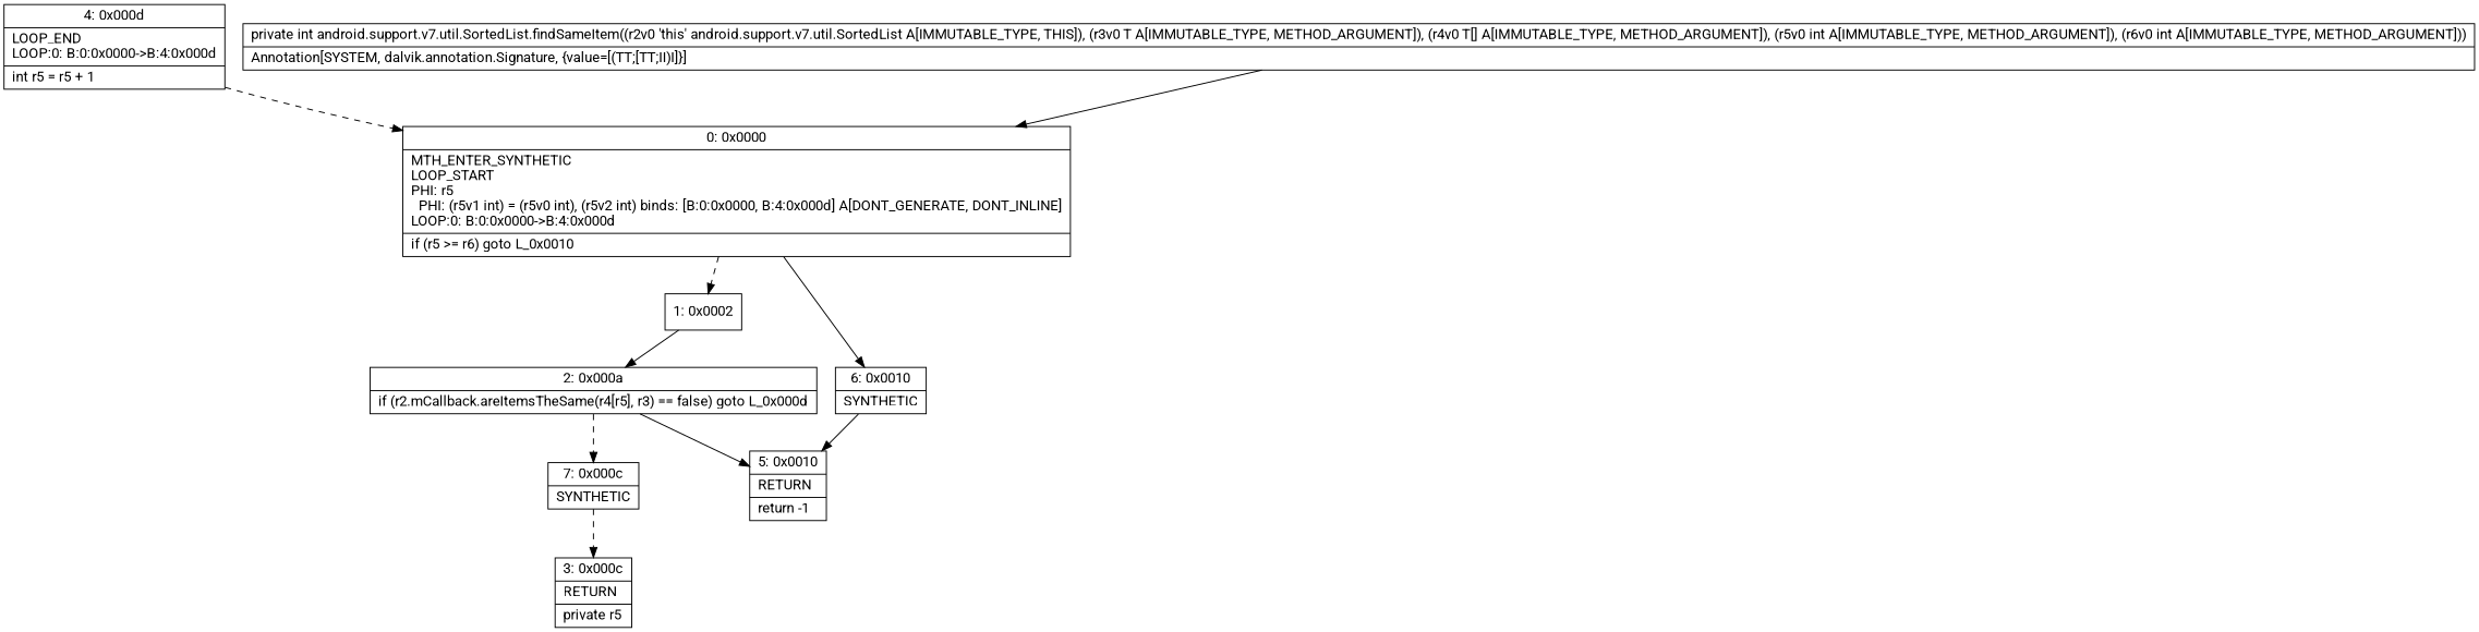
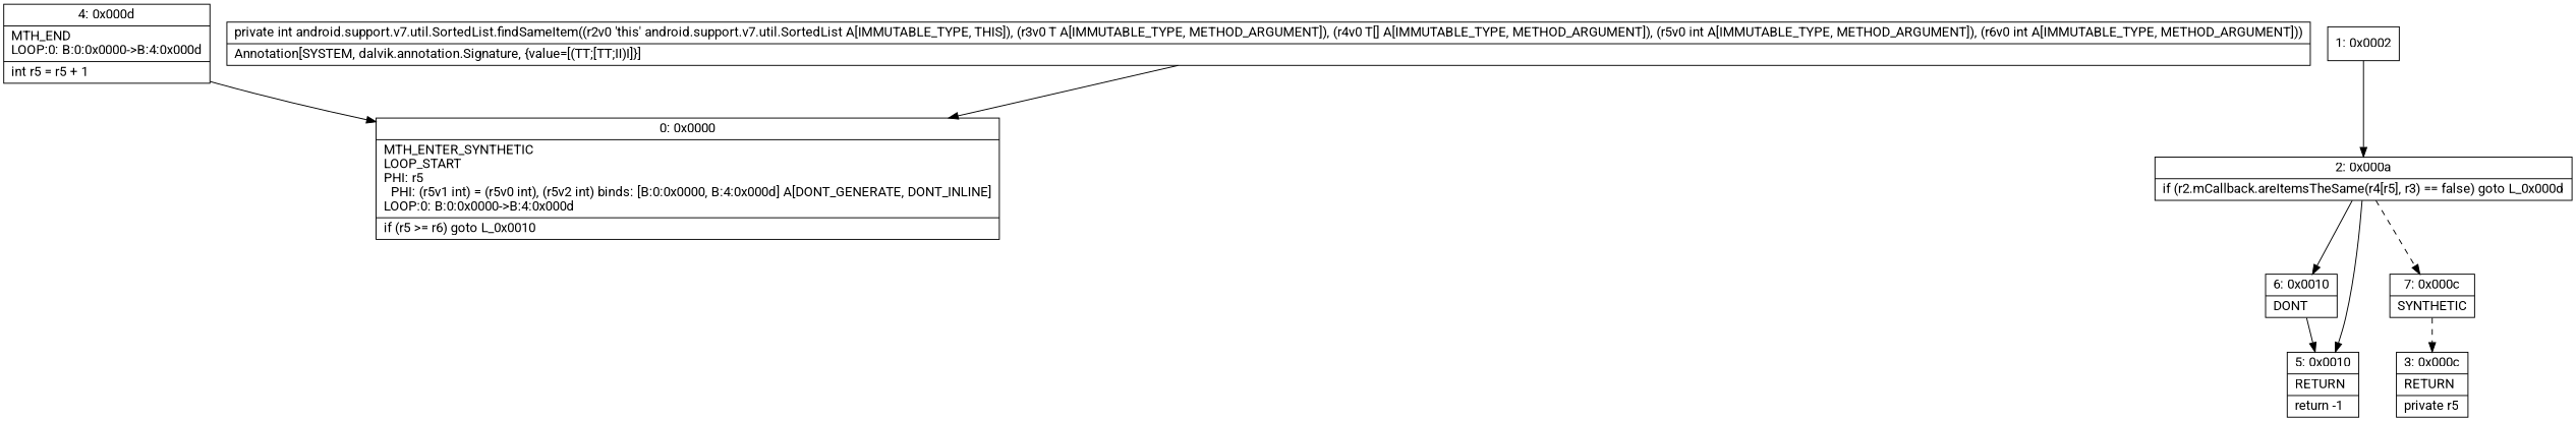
  digraph {
    fontname=Roboto
    node [fontname=Roboto shape=record]
    edge [fontname=Roboto]
    n1 [label="{0\:\ 0x0000|MTH_ENTER_SYNTHETIC\lLOOP_START\lPHI: r5 \l  PHI: (r5v1 int) = (r5v0 int), (r5v2 int) binds: [B:0:0x0000, B:4:0x000d] A[DONT_GENERATE, DONT_INLINE]\lLOOP:0: B:0:0x0000\-\>B:4:0x000d\l|if (r5 \>= r6) goto L_0x0010\l}"]
    n2 [label="{1\:\ 0x0002}"]
-   n3 [label="{6\:\ 0x0010|SYNTHETIC\l}"]
+   n3 [label="{6\:\ 0x0010|DONT\l}"]
    n4 [label="{2\:\ 0x000a|if (r2.mCallback.areItemsTheSame(r4[r5], r3) == false) goto L_0x000d\l}"]
    n5 [label="{5\:\ 0x0010|RETURN\l|return \-1\l}"]
    n6 [label="{7\:\ 0x000c|SYNTHETIC\l}"]
-   n7 [label="{4\:\ 0x000d|LOOP_END\lLOOP:0: B:0:0x0000\-\>B:4:0x000d\l|int r5 = r5 + 1\l}"]
+   n7 [label="{4\:\ 0x000d|MTH_END\lLOOP:0: B:0:0x0000\-\>B:4:0x000d\l|int r5 = r5 + 1\l}"]
    n8 [label="{3\:\ 0x000c|RETURN\l|private r5\l}"]
    n9 [label="{private int android.support.v7.util.SortedList.findSameItem((r2v0 'this' android.support.v7.util.SortedList A[IMMUTABLE_TYPE, THIS]), (r3v0 T A[IMMUTABLE_TYPE, METHOD_ARGUMENT]), (r4v0 T[] A[IMMUTABLE_TYPE, METHOD_ARGUMENT]), (r5v0 int A[IMMUTABLE_TYPE, METHOD_ARGUMENT]), (r6v0 int A[IMMUTABLE_TYPE, METHOD_ARGUMENT]))  | Annotation[SYSTEM, dalvik.annotation.Signature, \{value=[(TT;[TT;II)I]\}]\l}"]
-   n1 -> n2 [style=dashed]
-   n1 -> n3
+   n4 -> n3
    n2 -> n4
    n3 -> n5
    n4 -> n5
    n4 -> n6 [style=dashed]
    n6 -> n8 [style=dashed]
-   n7 -> n1 [style=dashed]
+   n7 -> n1
    n9 -> n1
  }
